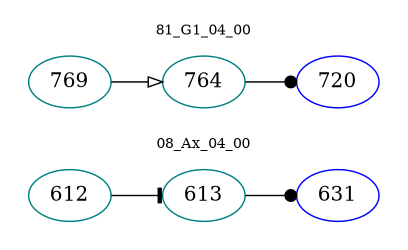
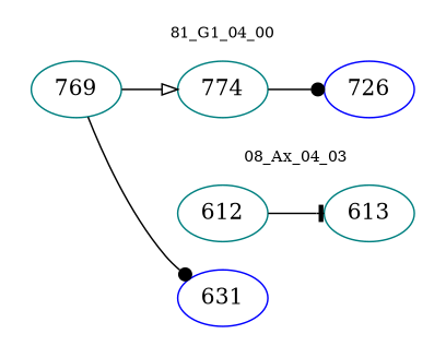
  digraph {
    rankdir=LR
    node [color=teal]
    edge [arrowhead=dot color=black]
    n1 [label=612]
    n2 [label=613]
    n3 [color=blue label=631]
    n4 [label=769]
-   n5 [label=764]
-   n6 [color=blue label=720]
+   n5 [label=774]
+   n6 [color=blue label=726]
    subgraph cluster_1 {
      color=white
      fontsize=10
-     label="08_Ax_04_00"
+     label="08_Ax_04_03"
      n1
      n2
      n3
    }
    subgraph cluster_2 {
      color=white
      fontsize=10
      label="81_G1_04_00"
      n4
      n5
      n6
    }
    n1 -> n2 [arrowhead=tee]
-   n2 -> n3
+   n4 -> n3
    n4 -> n5 [arrowhead=onormal]
    n5 -> n6
  }
